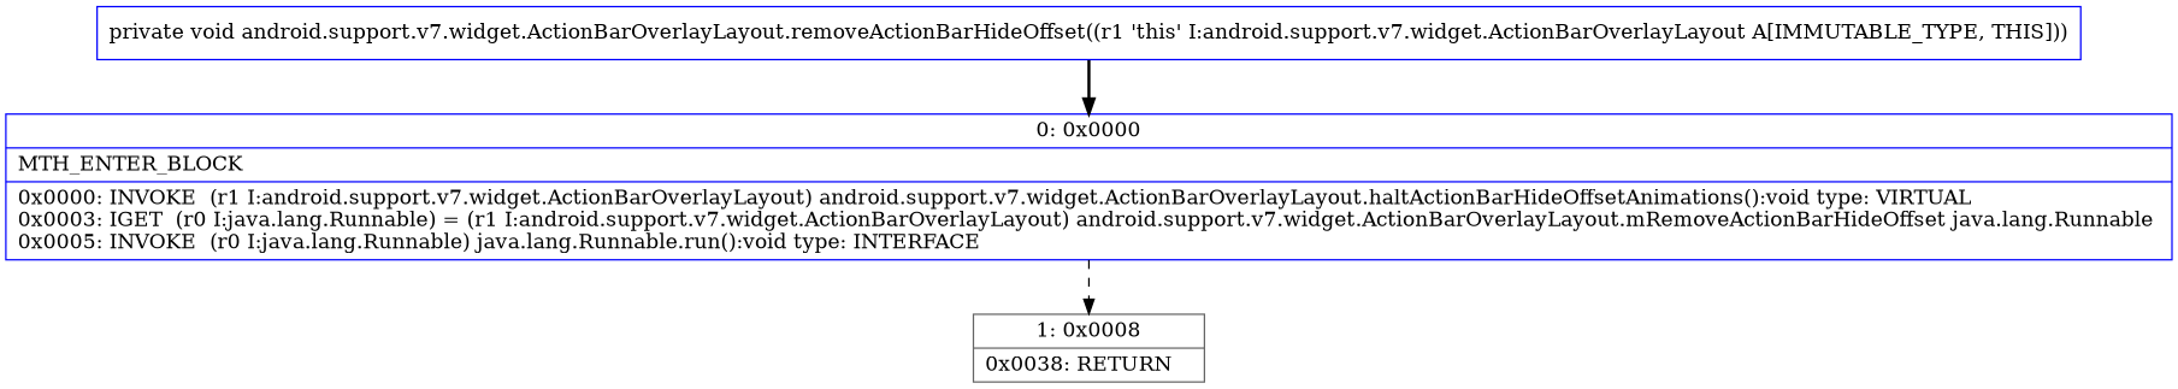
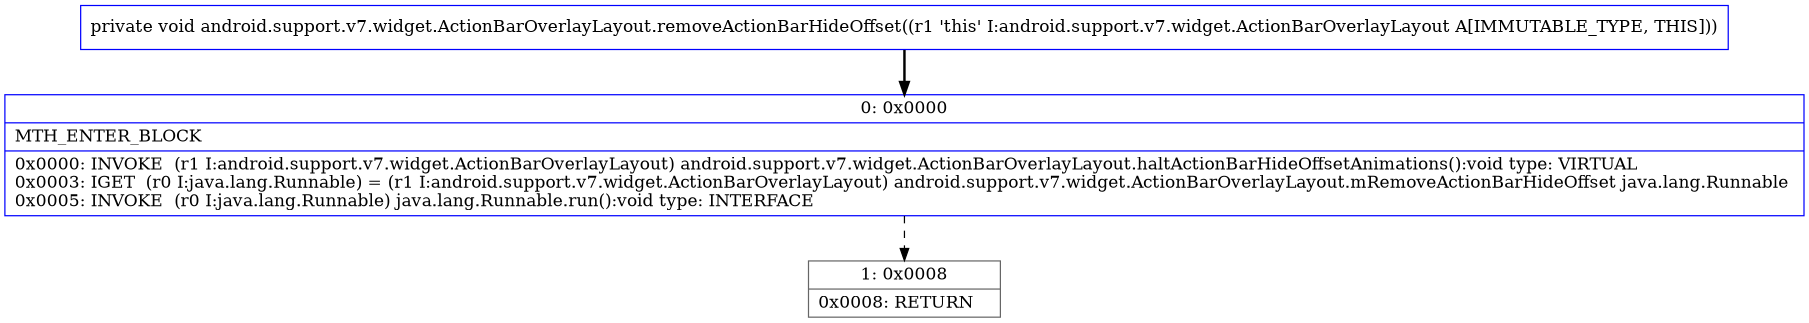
  digraph {
    node [shape=record color=blue]
    n1 [label="{0\:\ 0x0000|MTH_ENTER_BLOCK\l|0x0000: INVOKE  (r1 I:android.support.v7.widget.ActionBarOverlayLayout) android.support.v7.widget.ActionBarOverlayLayout.haltActionBarHideOffsetAnimations():void type: VIRTUAL \l0x0003: IGET  (r0 I:java.lang.Runnable) = (r1 I:android.support.v7.widget.ActionBarOverlayLayout) android.support.v7.widget.ActionBarOverlayLayout.mRemoveActionBarHideOffset java.lang.Runnable \l0x0005: INVOKE  (r0 I:java.lang.Runnable) java.lang.Runnable.run():void type: INTERFACE \l}"]
-   n2 [label="{1\:\ 0x0008|0x0038: RETURN   \l}" color=gray40]
+   n2 [label="{1\:\ 0x0008|0x0008: RETURN   \l}" color=gray40]
    n3 [label="{private void android.support.v7.widget.ActionBarOverlayLayout.removeActionBarHideOffset((r1 'this' I:android.support.v7.widget.ActionBarOverlayLayout A[IMMUTABLE_TYPE, THIS])) }"]
    n1 -> n2 [style=dashed]
    n3 -> n1 [style=bold]
  }
